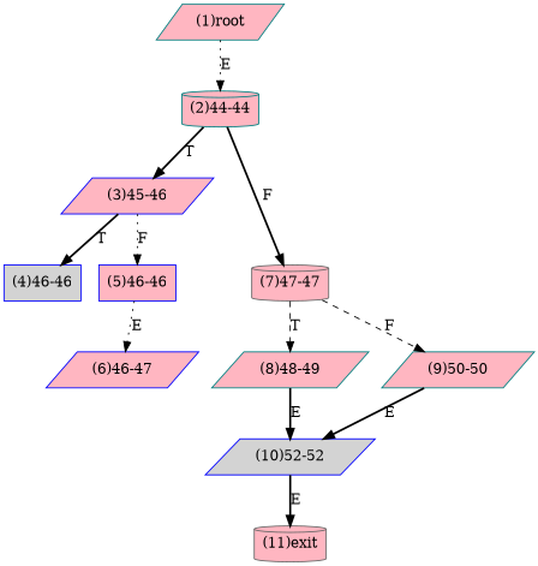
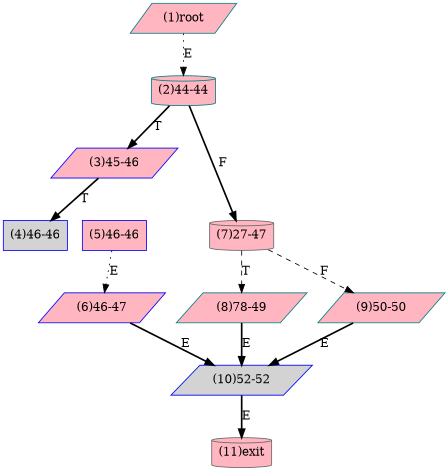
  digraph {
    node [color=blue fillcolor=lightpink shape=parallelogram style=filled]
    edge [style=bold]
    n1 [color=teal label="(1)root"]
    n2 [color=teal label="(2)44-44" shape=cylinder]
    n3 [label="(3)45-46"]
-   n4 [color=gray40 label="(7)47-47" shape=cylinder]
+   n4 [color=gray40 label="(7)27-47" shape=cylinder]
    n5 [fillcolor=lightgrey label="(4)46-46" shape=box]
    n6 [label="(5)46-46" shape=box]
-   n7 [color=teal label="(8)48-49"]
+   n7 [color=teal label="(8)78-49"]
    n8 [color=teal label="(9)50-50"]
    n9 [label="(6)46-47"]
    n10 [fillcolor=lightgrey label="(10)52-52"]
    n11 [color=gray40 label="(11)exit" shape=cylinder]
    n1 -> n2 [label=E style=dotted]
    n2 -> n3 [label=T]
    n2 -> n4 [label=F]
    n3 -> n5 [label=T]
-   n3 -> n6 [label=F style=dotted]
    n4 -> n7 [label=T style=dashed]
    n4 -> n8 [label=F style=dashed]
    n6 -> n9 [label=E style=dotted]
    n7 -> n10 [label=E]
    n8 -> n10 [label=E]
+   n9 -> n10 [label=E]
    n10 -> n11 [label=E]
  }
